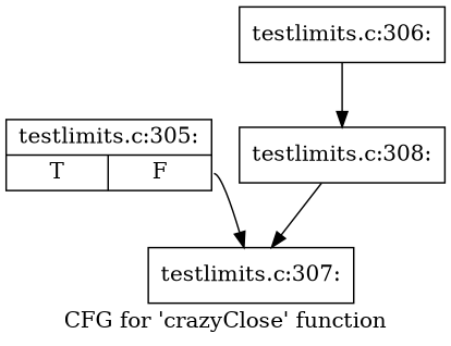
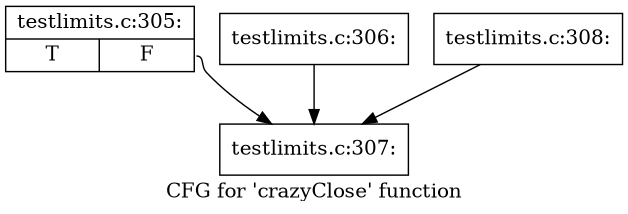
  digraph {
    label="CFG for 'crazyClose' function"
    node [shape=record]
    n1 [label="{testlimits.c:305:|{<s0>T|<s1>F}}"]
    n2 [label="{testlimits.c:307:}"]
    n3 [label="{testlimits.c:306:}"]
    n4 [label="{testlimits.c:308:}"]
    n1 -> n2 [tailport=s1]
-   n3 -> n4
+   n3 -> n2
    n4 -> n2
  }
